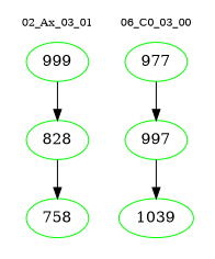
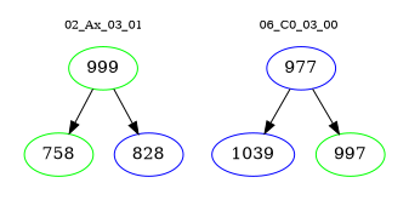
  digraph {
    node [color=green]
    edge [color=black]
    n1 [label=999]
    n2 [label=758]
-   n3 [label=828]
-   n4 [label=977]
-   n5 [label=1039]
+   n3 [color=blue label=828]
+   n4 [color=blue label=977]
+   n5 [color=blue label=1039]
    n6 [label=997]
    subgraph cluster_1 {
      color=white
      fontsize=10
      label="02_Ax_03_01"
      n1
      n2
      n3
    }
    subgraph cluster_2 {
      color=white
      fontsize=10
      label="06_C0_03_00"
      n4
      n5
      n6
    }
-   n3 -> n2
+   n1 -> n2
    n1 -> n3
-   n6 -> n5
+   n4 -> n5
    n4 -> n6
  }
